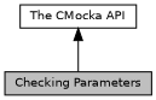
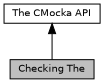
  digraph {
    rankdir=TB
    node [color=black fontname=Helvetica fontsize=10 shape=box style=filled]
    n1 [fillcolor=white height=0.2 label="The CMocka API" width=0.4]
-   n2 [fillcolor=grey75 fontcolor=black height=0.2 label="Checking Parameters" width=0.4]
+   n2 [fillcolor=grey75 fontcolor=black height=0.2 label="Checking The" width=0.4]
    n1 -> n2 [dir=back fontname=Helvetica fontsize=10 labelfontname=Helvetica labelfontsize=10 shape=plaintext style=solid]
  }
